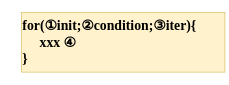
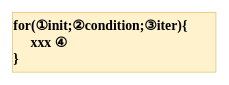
  <mxCell id="0" />
  <mxCell id="1" parent="0" />
- <mxCell id="2" value="&lt;b style=&quot;font-size: 23px&quot;&gt;&lt;font face=&quot;Comic Sans MS&quot; style=&quot;font-size: 23px&quot;&gt;for(①init;②condition;③iter){&lt;br&gt;&amp;nbsp; &amp;nbsp; &amp;nbsp;xxx ④&lt;br&gt;}&lt;/font&gt;&lt;/b&gt;" style="rounded=0;whiteSpace=wrap;html=1;align=left;fillColor=#fff2cc;strokeColor=#d6b656;" vertex="1" parent="1"><mxGeometry x="35" y="20" width="340" height="100" as="geometry" /></mxCell>
+ <mxCell id="2" value="&lt;b style=&quot;font-size: 23px&quot;&gt;&lt;font face=&quot;Comic Sans MS&quot; style=&quot;font-size: 23px&quot;&gt;for(①init;②condition;③iter){&lt;br&gt;&amp;nbsp; &amp;nbsp; &amp;nbsp;xxx ④&lt;br&gt;}&lt;/font&gt;&lt;/b&gt;" style="rounded=0;whiteSpace=wrap;html=1;align=left;fillColor=#fff2cc;strokeColor=#d6b656;" vertex="1" parent="1"><mxGeometry x="20" y="20" width="340" height="100" as="geometry" /></mxCell>
